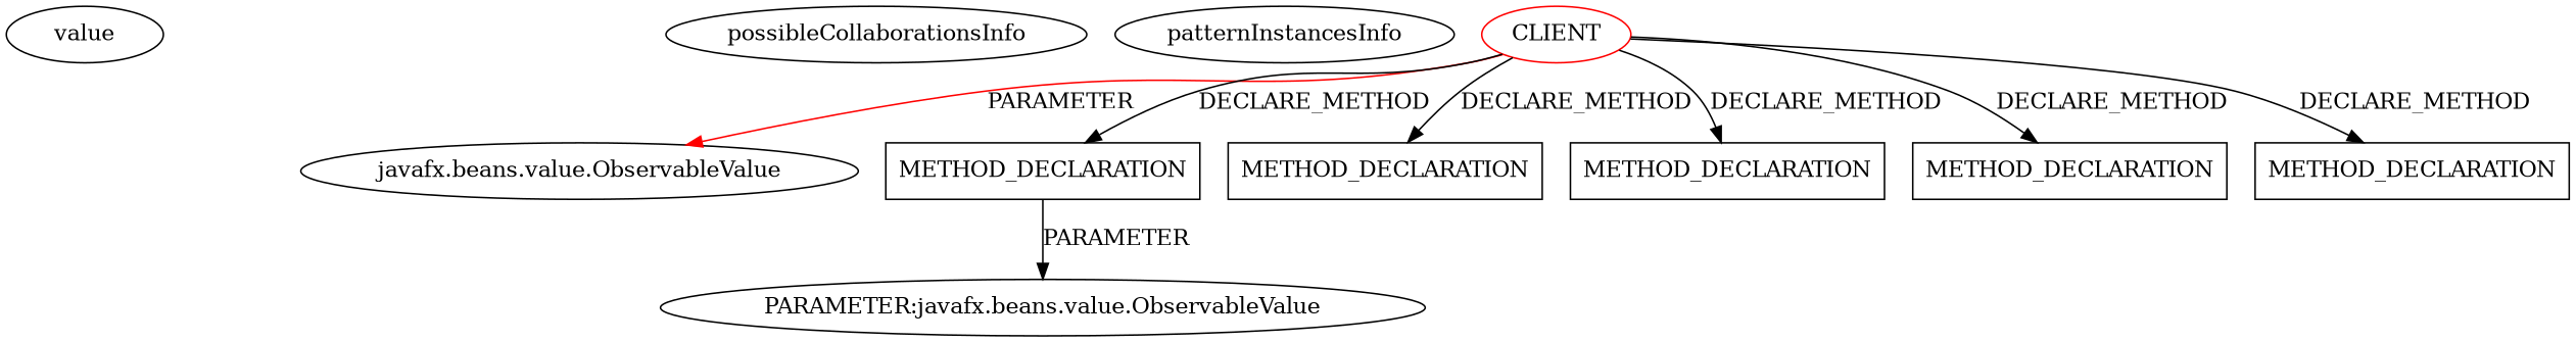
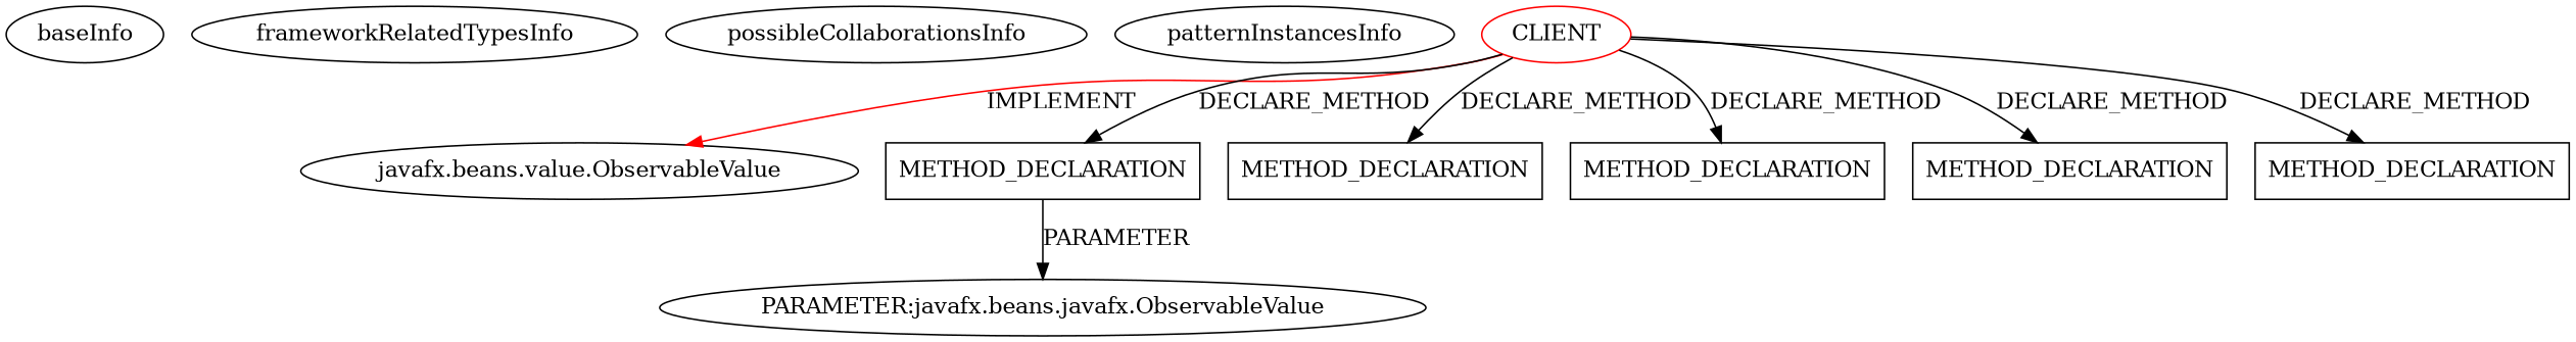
  digraph {
    node [isFrameworkType=false vertexType=CLIENT_METHOD_DECLARATION]
-   baseInfo [category=pattern graphId=219 isAnonymous=false possibleRelation=false label=value isFrameworkType="" vertexType=""]
+   baseInfo [category=pattern graphId=219 isAnonymous=false possibleRelation=false isFrameworkType="" vertexType=""]
+   frameworkRelatedTypesInfo [0="javafx.beans.value.ObservableValue" isFrameworkType="" vertexType=""]
    possibleCollaborationsInfo [isFrameworkType="" vertexType=""]
    patternInstancesInfo [0="dimituri-milk~/dimituri-milk/milk-master/milk-core/src/main/java/lv/dimituri/milk/core/Folds.java~Folds~2471" 1="dimituri-milk~/dimituri-milk/milk-master/milk-core/src/main/java/lv/dimituri/milk/core/Filters.java~Filters~2472" isFrameworkType="" vertexType=""]
-   n5 [label="PARAMETER:javafx.beans.value.ObservableValue" vertexType=PARAMETER_DECLARATION]
+   n5 [label="PARAMETER:javafx.beans.javafx.ObservableValue" vertexType=PARAMETER_DECLARATION]
    n6 [label="javafx.beans.value.ObservableValue" vertexType=FRAMEWORK_INTERFACE_TYPE]
    n7 [color=red label=CLIENT vertexType=ROOT_CLIENT_CLASS_DECLARATION]
    n8 [label=METHOD_DECLARATION shape=box]
    n9 [label=METHOD_DECLARATION shape=box]
    n10 [label=METHOD_DECLARATION shape=box]
    n11 [label=METHOD_DECLARATION shape=box]
    n12 [label=METHOD_DECLARATION shape=box]
-   n7 -> n6 [color=red label=PARAMETER]
+   n7 -> n6 [color=red label=IMPLEMENT]
    n7 -> n8 [label=DECLARE_METHOD]
    n7 -> n9 [label=DECLARE_METHOD]
    n7 -> n10 [label=DECLARE_METHOD]
    n7 -> n11 [label=DECLARE_METHOD]
    n7 -> n12 [label=DECLARE_METHOD]
    n8 -> n5 [label=PARAMETER]
  }
